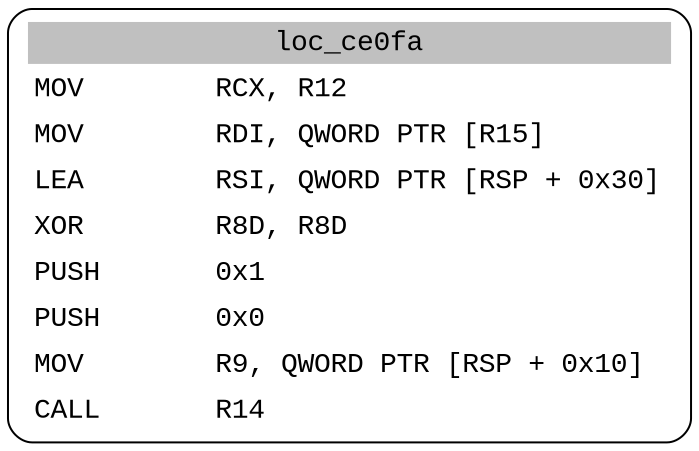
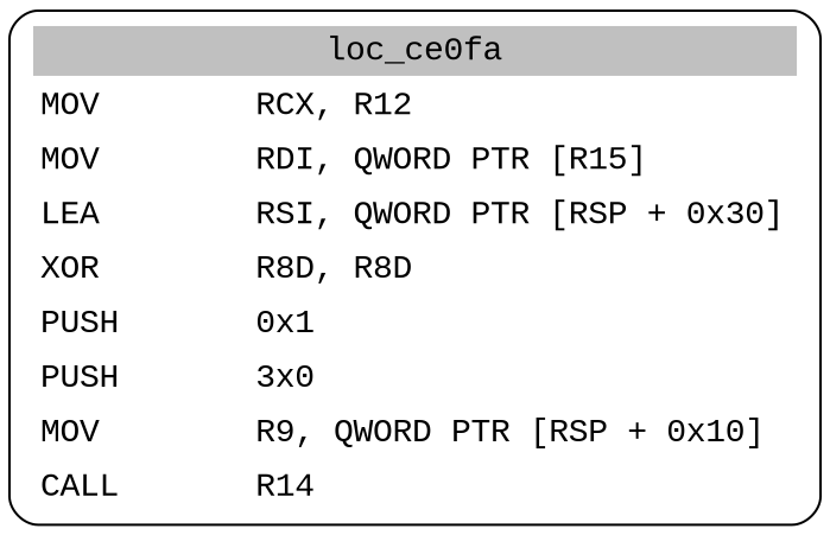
  digraph {
-   n1 [fontname="Courier New" label=<<table border="0" cellborder="0" cellpadding="3"><tr><td align="center" colspan="2" bgcolor="grey">loc_ce0fa</td></tr><tr><td align="left">MOV        RCX, R12</td></tr><tr><td align="left">MOV        RDI, QWORD PTR [R15]</td></tr><tr><td align="left">LEA        RSI, QWORD PTR [RSP + 0x30]</td></tr><tr><td align="left">XOR        R8D, R8D</td></tr><tr><td align="left">PUSH       0x1</td></tr><tr><td align="left">PUSH       0x0</td></tr><tr><td align="left">MOV        R9, QWORD PTR [RSP + 0x10]</td></tr><tr><td align="left">CALL       R14</td></tr></table>> shape=Mrecord]
+   n1 [fontname="Courier New" label=<<table border="0" cellborder="0" cellpadding="3"><tr><td align="center" colspan="2" bgcolor="grey">loc_ce0fa</td></tr><tr><td align="left">MOV        RCX, R12</td></tr><tr><td align="left">MOV        RDI, QWORD PTR [R15]</td></tr><tr><td align="left">LEA        RSI, QWORD PTR [RSP + 0x30]</td></tr><tr><td align="left">XOR        R8D, R8D</td></tr><tr><td align="left">PUSH       0x1</td></tr><tr><td align="left">PUSH       3x0</td></tr><tr><td align="left">MOV        R9, QWORD PTR [RSP + 0x10]</td></tr><tr><td align="left">CALL       R14</td></tr></table>> shape=Mrecord]
  }
